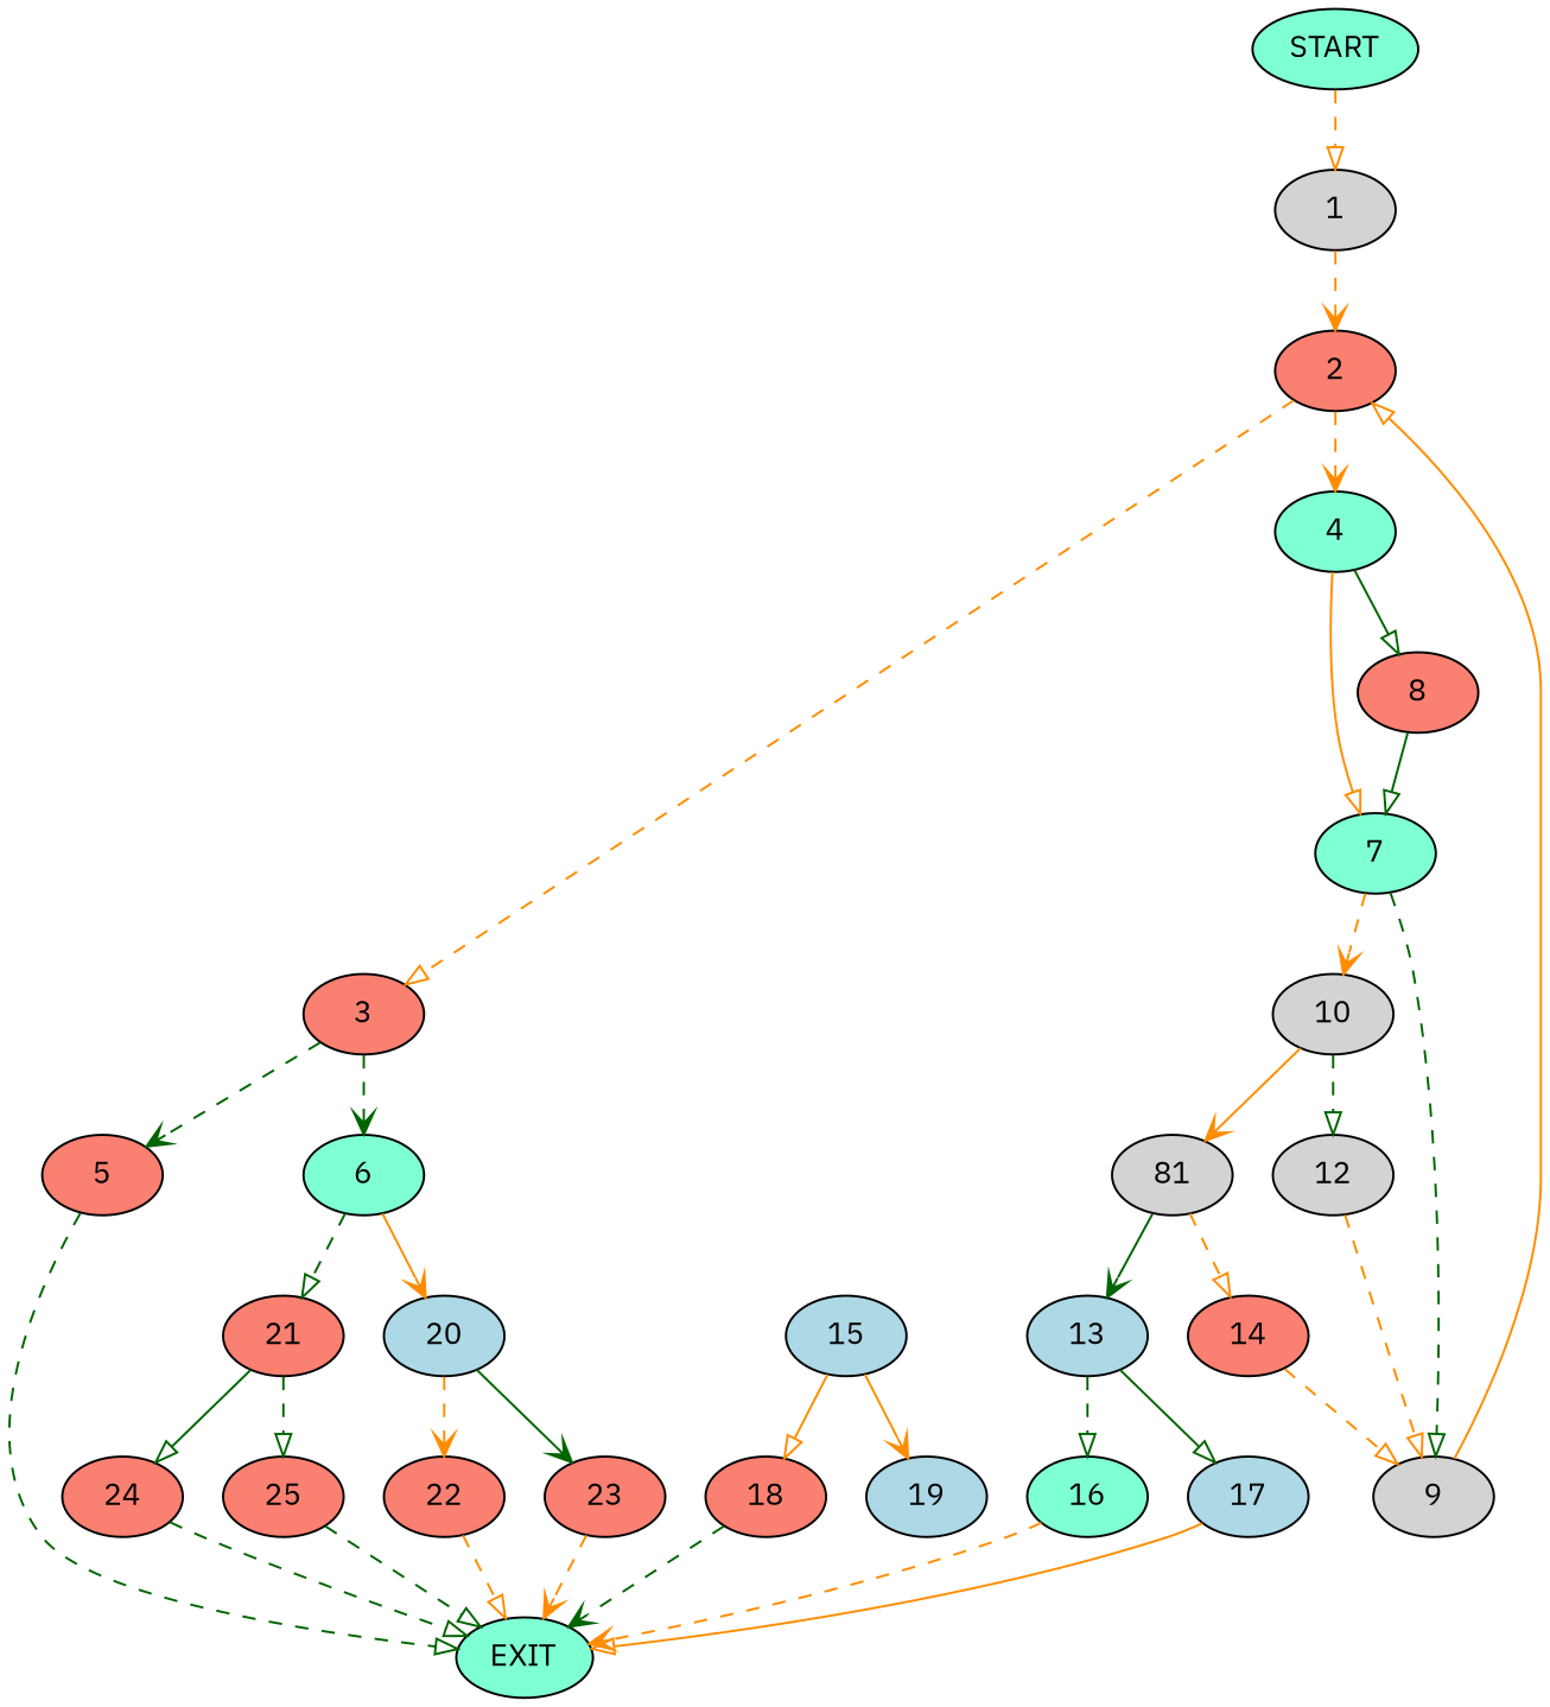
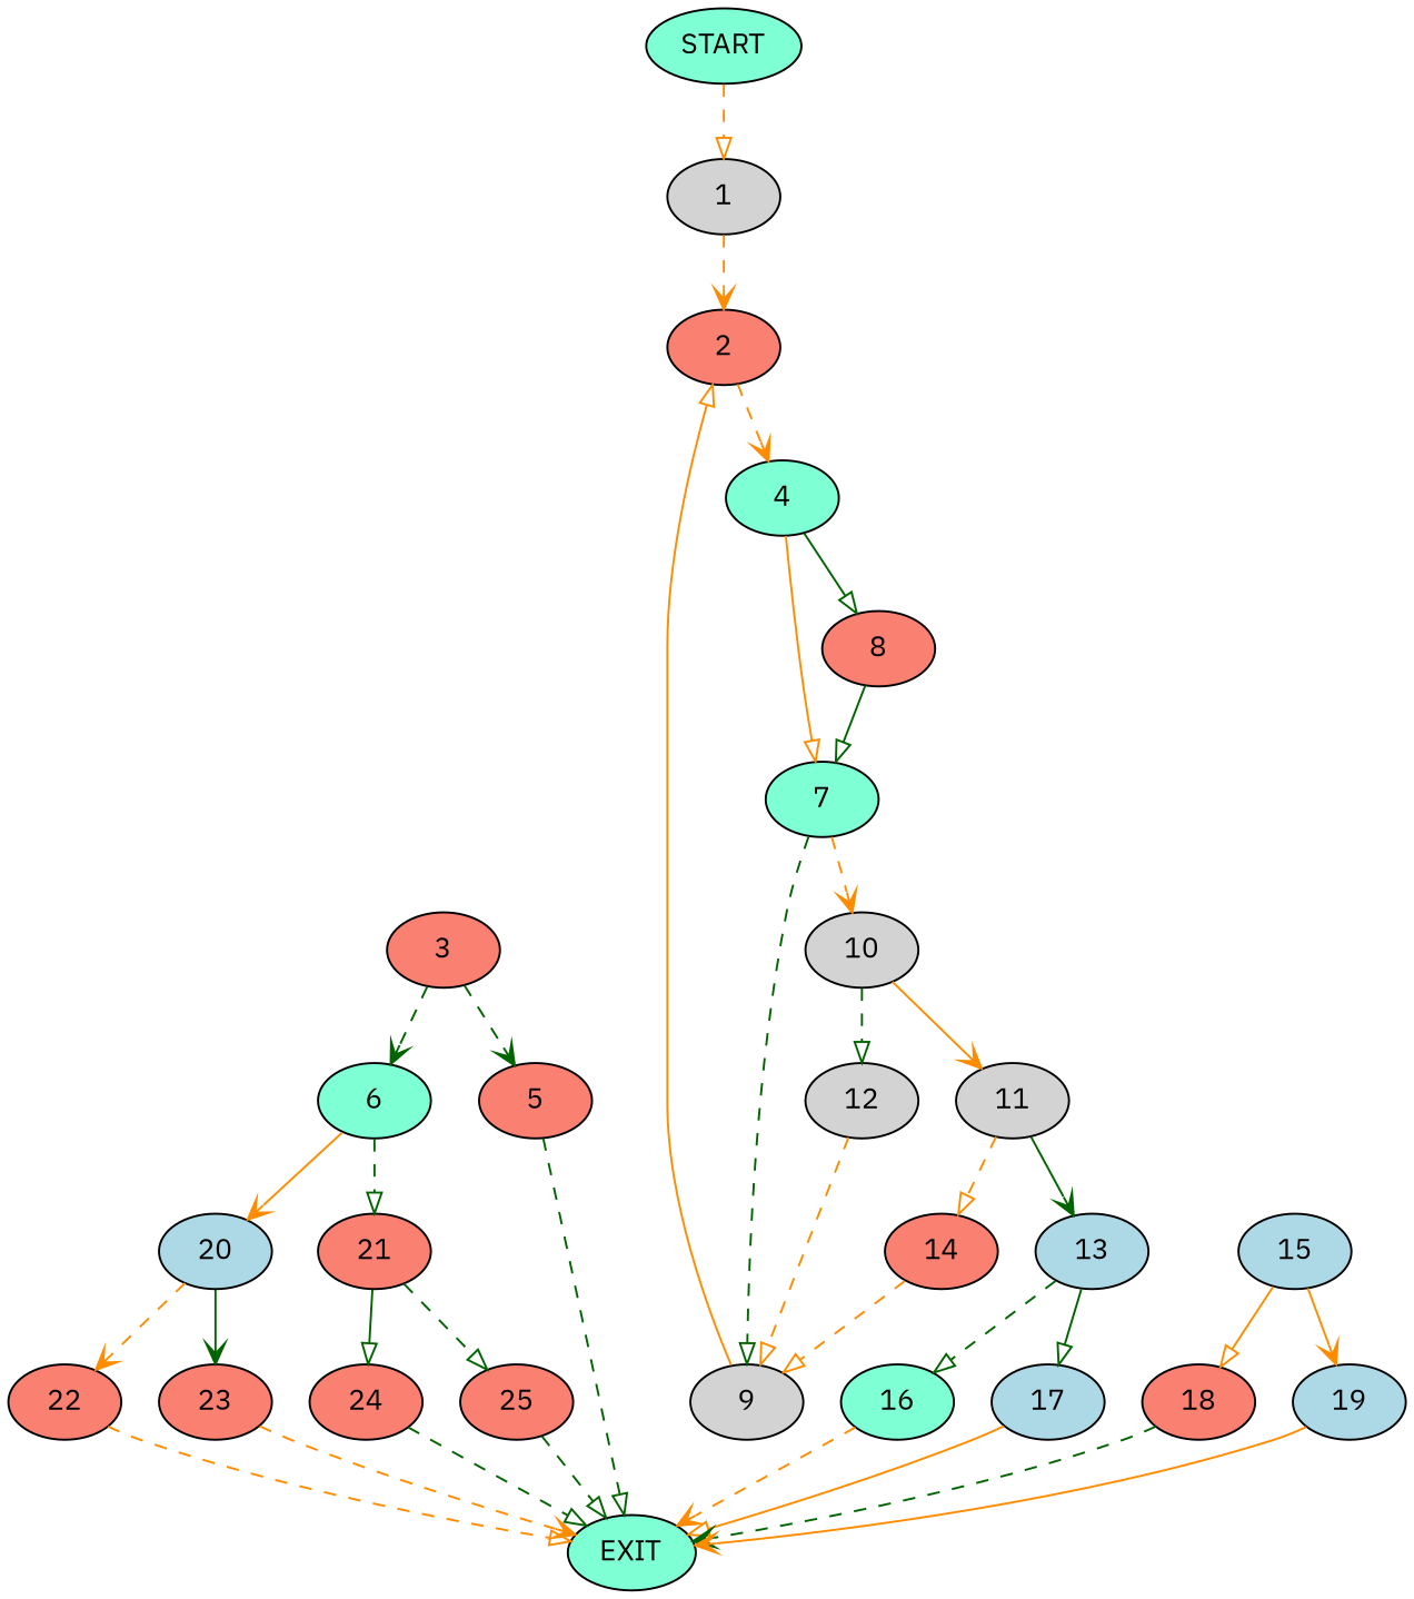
  digraph {
    fontname="IBM Plex Sans"
    node [fillcolor=salmon fontname="IBM Plex Sans" style=filled]
    edge [arrowhead=onormal color=darkorange fontname="IBM Plex Sans" style=dashed]
    n1 [fillcolor=aquamarine label=START]
    1 [fillcolor=lightgrey]
    2
    n4 [fillcolor=aquamarine label=EXIT]
    3
    4 [fillcolor=aquamarine]
    5
    6 [fillcolor=aquamarine]
    7 [fillcolor=aquamarine]
    8
    20 [fillcolor=lightblue]
    21
    9 [fillcolor=lightgrey]
    10 [fillcolor=lightgrey]
    22
    23
    24
    25
-   11 [fillcolor=lightgrey label=81]
+   11 [fillcolor=lightgrey]
    12 [fillcolor=lightgrey]
    13 [fillcolor=lightblue]
    14
    16 [fillcolor=aquamarine]
    17 [fillcolor=lightblue]
    15 [fillcolor=lightblue]
    18
    19 [fillcolor=lightblue]
    n1 -> 1
    1 -> 2 [arrowhead=vee]
-   2 -> 3
    2 -> 4 [arrowhead=vee]
    3 -> 5 [arrowhead=vee color=darkgreen]
    3 -> 6 [arrowhead=vee color=darkgreen]
    4 -> 7 [style=solid]
    4 -> 8 [color=darkgreen style=solid]
    5 -> n4 [color=darkgreen]
    6 -> 20 [arrowhead=vee style=solid]
    6 -> 21 [color=darkgreen]
    7 -> 9 [color=darkgreen]
    7 -> 10 [arrowhead=vee]
    8 -> 7 [color=darkgreen style=solid]
    20 -> 22 [arrowhead=vee]
    20 -> 23 [arrowhead=vee color=darkgreen style=solid]
    21 -> 24 [color=darkgreen style=solid]
    21 -> 25 [color=darkgreen]
    9 -> 2 [style=solid]
    10 -> 11 [arrowhead=vee style=solid]
    10 -> 12 [color=darkgreen]
    22 -> n4
    23 -> n4 [arrowhead=vee]
    24 -> n4 [color=darkgreen]
    25 -> n4 [color=darkgreen]
    11 -> 13 [arrowhead=vee color=darkgreen style=solid]
    11 -> 14
    12 -> 9
    13 -> 16 [color=darkgreen]
    13 -> 17 [color=darkgreen style=solid]
    14 -> 9
    16 -> n4 [arrowhead=vee]
    17 -> n4 [style=solid]
    15 -> 18 [style=solid]
    15 -> 19 [arrowhead=vee style=solid]
    18 -> n4 [arrowhead=vee color=darkgreen]
+   19 -> n4 [arrowhead=vee style=solid]
  }
